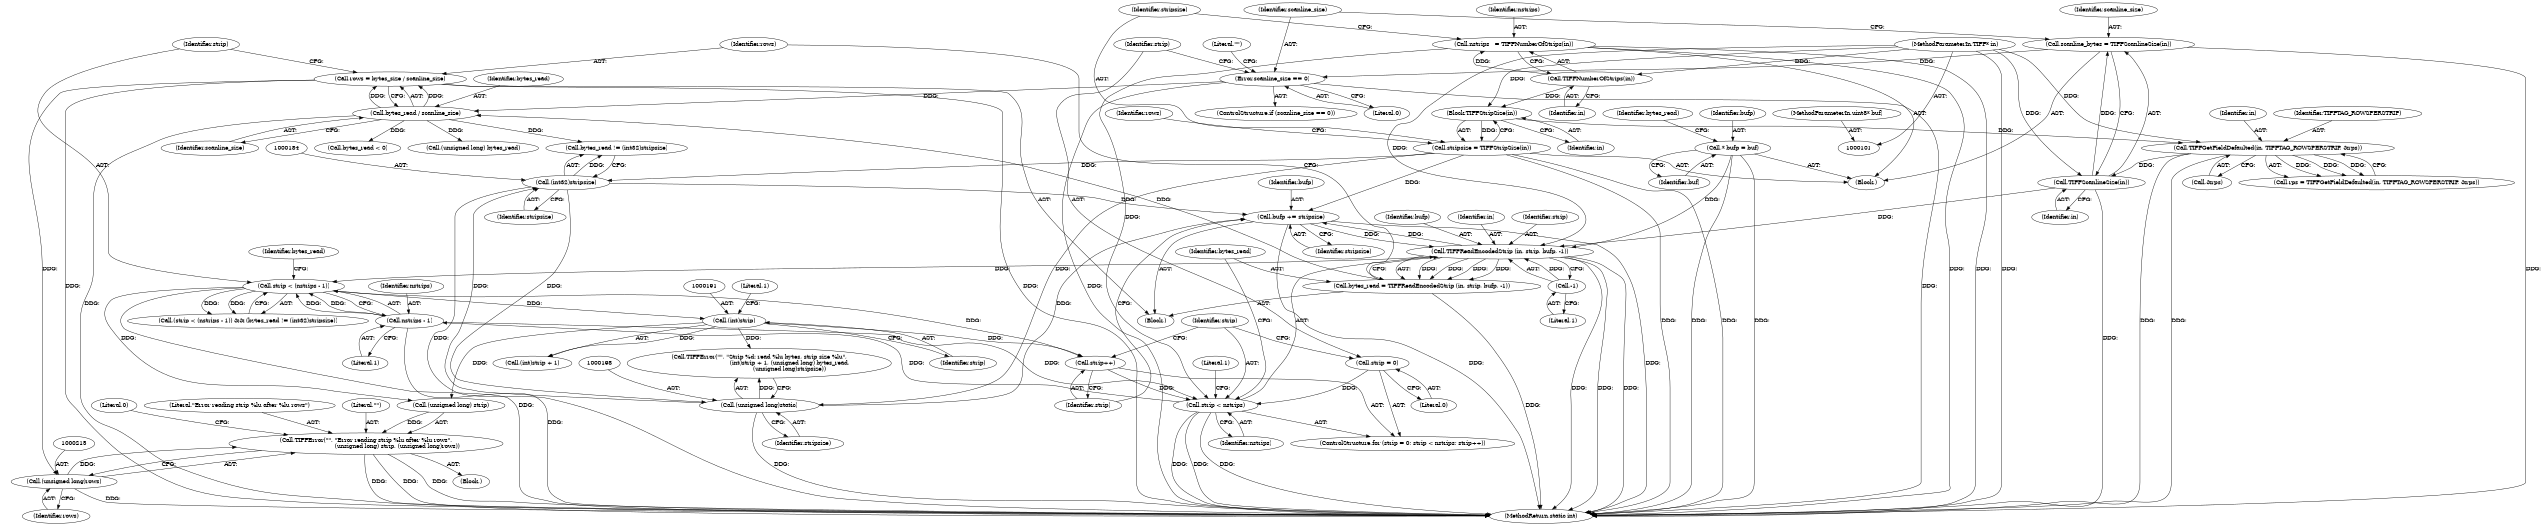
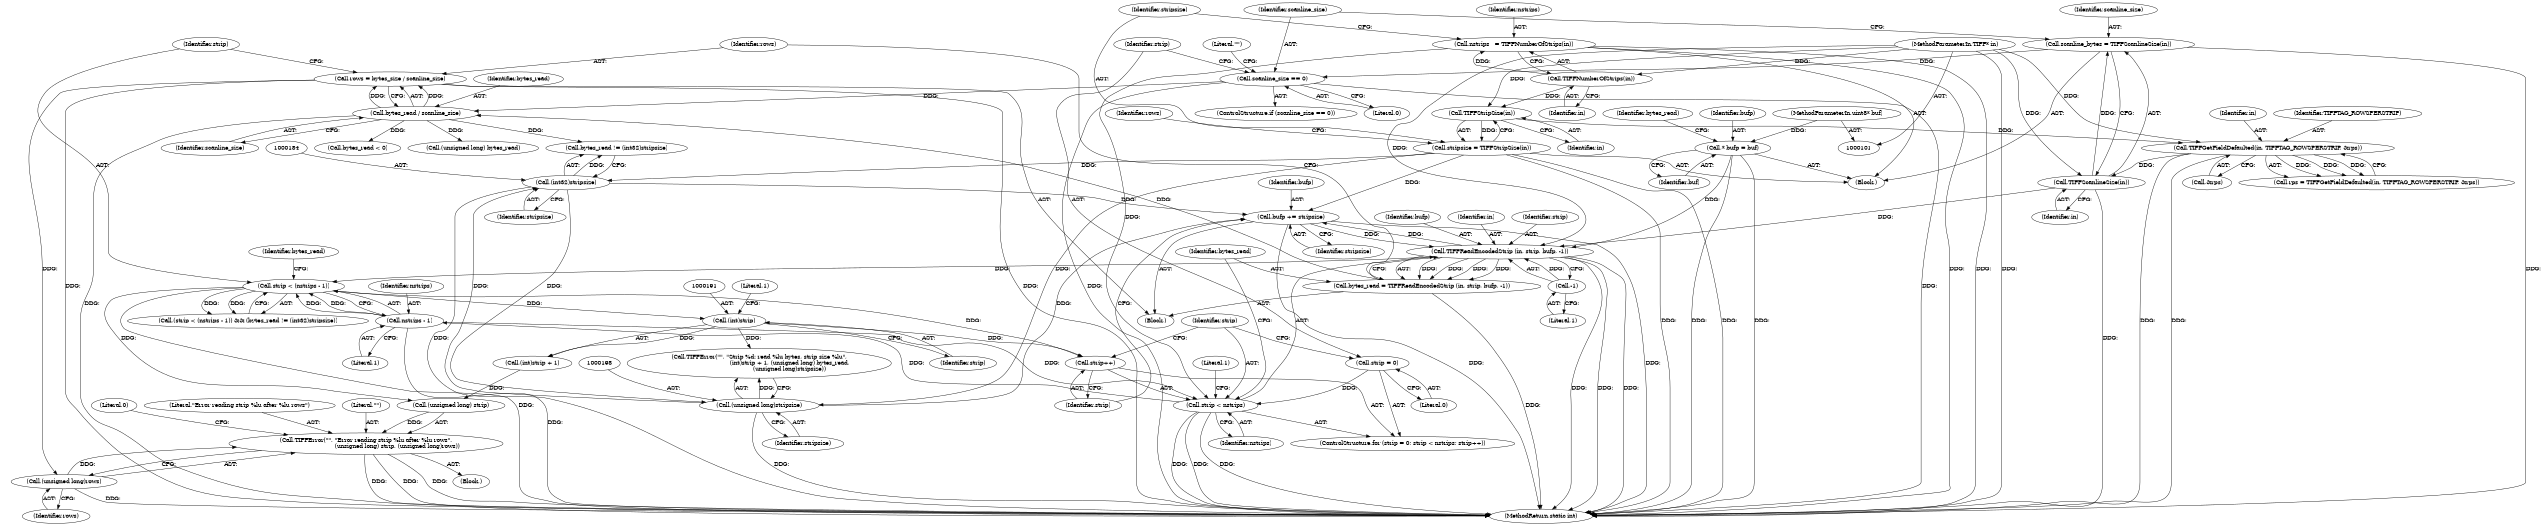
  digraph {
    n1 [label="(Call,rows = bytes_size / scanline_size)"]
    n2 [label="(Call,bytes_read / scanline_size)"]
    n3 [label="(Call,(unsigned long)rows)"]
    n4 [label="(Block,)"]
    n5 [label="(MethodReturn,static int)"]
    n6 [label="(Call,bytes_read < 0)"]
    n7 [label="(Call,(unsigned long) bytes_read)"]
    n8 [label="(Call,bytes_read != (int32)stripsize)"]
    n9 [label="(Identifier,scanline_size)"]
    n10 [label="(Call,TIFFError(\"\", \"Error reading strip %lu after %lu rows\",\n                                   (unsigned long) strip, (unsigned long)rows))"]
    n11 [label="(Identifier,rows)"]
    n12 [label="(Call,(int32)stripsize)"]
    n13 [label="(Call,bytes_read = TIFFReadEncodedStrip (in, strip, bufp, -1))"]
    n14 [label="(Call,TIFFReadEncodedStrip (in, strip, bufp, -1))"]
    n15 [label="(Call,strip < (nstrips - 1))"]
    n16 [label="(Call,bufp += stripsize)"]
    n17 [label="(Call,-1)"]
    n18 [label="(Call,nstrips - 1)"]
    n19 [label="(Call,strip++)"]
    n20 [label="(Call,(int)strip)"]
    n21 [label="(Call,(strip < (nstrips - 1)) && (bytes_read != (int32)stripsize))"]
    n22 [label="(Call,(unsigned long) strip)"]
    n23 [label="(Identifier,stripsize)"]
    n24 [label="(Literal,1)"]
    n25 [label="(Call,TIFFScanlineSize(in))"]
    n26 [label="(Call,scanline_bytes = TIFFScanlineSize(in))"]
    n27 [label="(Identifier,in)"]
    n28 [label="(Block,)"]
-   n29 [label="(Error,scanline_size == 0)"]
+   n29 [label="(Call,scanline_size == 0)"]
    n30 [label="(Call,TIFFGetFieldDefaulted(in, TIFFTAG_ROWSPERSTRIP, &rps))"]
    n31 [label="(Call,rps = TIFFGetFieldDefaulted(in, TIFFTAG_ROWSPERSTRIP, &rps))"]
    n32 [label="(Call,&rps)"]
-   n33 [label="(Block,TIFFStripSize(in))"]
+   n33 [label="(Call,TIFFStripSize(in))"]
    n34 [label="(Call,stripsize = TIFFStripSize(in))"]
    n35 [label="(Identifier,in)"]
-   n36 [label="(Call,(unsigned long)static)"]
+   n36 [label="(Call,(unsigned long)stripsize)"]
    n37 [label="(Call,TIFFNumberOfStrips(in))"]
    n38 [label="(Call,nstrips   = TIFFNumberOfStrips(in))"]
    n39 [label="(Identifier,in)"]
    n40 [label="(Call,strip < nstrips)"]
    n41 [label="(MethodParameterIn,TIFF* in)"]
    1000101
    n43 [label="(ControlStructure,for (strip = 0; strip < nstrips; strip++))"]
    n44 [label="(Identifier,nstrips)"]
    n45 [label="(Literal,1)"]
    n46 [label="(Identifier,strip)"]
    n47 [label="(Call,TIFFError(\"\", \"Strip %d: read %lu bytes, strip size %lu\",\n                                  (int)strip + 1, (unsigned long) bytes_read,\n                                  (unsigned long)stripsize))"]
    n48 [label="(Identifier,strip)"]
    n49 [label="(Call,(int)strip + 1)"]
    n50 [label="(Call,strip = 0)"]
    n51 [label="(Literal,0)"]
    n52 [label="(Call,* bufp = buf)"]
    n53 [label="(Identifier,buf)"]
    n54 [label="(MethodParameterIn,uint8* buf)"]
    n55 [label="(Identifier,stripsize)"]
    n56 [label="(Identifier,stripsize)"]
    n57 [label="(ControlStructure,if (scanline_size == 0))"]
    n58 [label="(Literal,0)"]
    n59 [label="(Block,)"]
    n60 [label="(Identifier,bufp)"]
    n61 [label="(Identifier,bytes_read)"]
    n62 [label="(Literal,\"\")"]
    n63 [label="(Identifier,strip)"]
    n64 [label="(Identifier,scanline_size)"]
    n65 [label="(Identifier,in)"]
    n66 [label="(Identifier,rows)"]
    n67 [label="(Identifier,bytes_read)"]
    n68 [label="(Identifier,strip)"]
    n69 [label="(Identifier,strip)"]
    n70 [label="(Identifier,stripsize)"]
    n71 [label="(Identifier,nstrips)"]
    n72 [label="(Literal,0)"]
    n73 [label="(Identifier,bufp)"]
    n74 [label="(Literal,\"\")"]
    n75 [label="(Literal,1)"]
    n76 [label="(Identifier,bufp)"]
    n77 [label="(Identifier,in)"]
    n78 [label="(Literal,\"Error reading strip %lu after %lu rows\")"]
    n79 [label="(Identifier,nstrips)"]
    n80 [label="(Literal,1)"]
    n81 [label="(Identifier,scanline_size)"]
    n82 [label="(Identifier,strip)"]
    n83 [label="(Identifier,TIFFTAG_ROWSPERSTRIP)"]
    n84 [label="(Identifier,rows)"]
    n85 [label="(Identifier,bytes_read)"]
    n86 [label="(Identifier,bytes_read)"]
    1000191
    1000184
    1000198
-   1000215
    n1 -> n2 [label="CFG: "]
    n1 -> n3 [label="DDG: "]
    n1 -> n4 [label="AST: "]
    n1 -> n5 [label="DDG: "]
    n1 -> n5 [label="DDG: "]
    n2 -> n1 [label="AST: "]
    n2 -> n1 [label="DDG: "]
    n2 -> n1 [label="DDG: "]
    n2 -> n5 [label="DDG: "]
    n2 -> n6 [label="DDG: "]
    n2 -> n7 [label="DDG: "]
    n2 -> n8 [label="DDG: "]
    n2 -> n9 [label="CFG: "]
    n3 -> n5 [label="DDG: "]
    n3 -> n10 [label="AST: "]
    n3 -> n10 [label="DDG: "]
    n3 -> n11 [label="CFG: "]
    n8 -> n12 [label="CFG: "]
    n9 -> n2 [label="AST: "]
    n10 -> n3 [label="CFG: "]
    n10 -> n5 [label="DDG: "]
    n10 -> n5 [label="DDG: "]
    n10 -> n5 [label="DDG: "]
    n10 -> n59 [label="AST: "]
    n11 -> n3 [label="AST: "]
    n12 -> n5 [label="DDG: "]
    n12 -> n8 [label="AST: "]
    n12 -> n8 [label="DDG: "]
    n12 -> n16 [label="DDG: "]
    n12 -> n36 [label="DDG: "]
    n12 -> n55 [label="CFG: "]
    n13 -> n2 [label="DDG: "]
    n13 -> n4 [label="AST: "]
    n13 -> n5 [label="DDG: "]
    n13 -> n14 [label="CFG: "]
    n14 -> n5 [label="DDG: "]
    n14 -> n5 [label="DDG: "]
    n14 -> n5 [label="DDG: "]
    n14 -> n13 [label="AST: "]
    n14 -> n13 [label="DDG: "]
    n14 -> n13 [label="DDG: "]
    n14 -> n13 [label="DDG: "]
    n14 -> n13 [label="DDG: "]
    n14 -> n15 [label="DDG: "]
    n14 -> n16 [label="DDG: "]
    n14 -> n17 [label="CFG: "]
    n15 -> n5 [label="DDG: "]
    n15 -> n18 [label="CFG: "]
    n15 -> n19 [label="DDG: "]
    n15 -> n20 [label="DDG: "]
    n15 -> n21 [label="AST: "]
    n15 -> n21 [label="DDG: "]
    n15 -> n21 [label="DDG: "]
    n15 -> n22 [label="DDG: "]
    n16 -> n4 [label="AST: "]
    n16 -> n5 [label="DDG: "]
    n16 -> n5 [label="DDG: "]
    n16 -> n14 [label="DDG: "]
    n16 -> n23 [label="CFG: "]
    n17 -> n14 [label="AST: "]
    n17 -> n14 [label="DDG: "]
    n17 -> n24 [label="CFG: "]
    n18 -> n5 [label="DDG: "]
    n18 -> n15 [label="AST: "]
    n18 -> n15 [label="DDG: "]
    n18 -> n15 [label="DDG: "]
    n18 -> n40 [label="DDG: "]
    n18 -> n45 [label="CFG: "]
-   n19 -> n40 [label="DDG: "]
+   n19 -> n40 [label="AST: "]
    n19 -> n43 [label="AST: "]
    n19 -> n46 [label="CFG: "]
    n20 -> n19 [label="DDG: "]
-   n20 -> n22 [label="DDG: "]
+   n49 -> n22 [label="DDG: "]
    n20 -> n47 [label="DDG: "]
    n20 -> n48 [label="CFG: "]
    n20 -> n49 [label="AST: "]
    n20 -> n49 [label="DDG: "]
    n21 -> n15 [label="CFG: "]
    n22 -> n10 [label="AST: "]
    n22 -> n10 [label="DDG: "]
    n23 -> n16 [label="AST: "]
    n24 -> n17 [label="AST: "]
    n25 -> n5 [label="DDG: "]
    n25 -> n14 [label="DDG: "]
    n25 -> n26 [label="AST: "]
    n25 -> n26 [label="DDG: "]
    n25 -> n27 [label="CFG: "]
    n26 -> n5 [label="DDG: "]
    n26 -> n25 [label="CFG: "]
    n26 -> n28 [label="AST: "]
    n26 -> n29 [label="DDG: "]
    n27 -> n25 [label="AST: "]
    n29 -> n2 [label="DDG: "]
    n29 -> n5 [label="DDG: "]
    n29 -> n5 [label="DDG: "]
    n29 -> n57 [label="AST: "]
    n29 -> n58 [label="CFG: "]
    n30 -> n5 [label="DDG: "]
    n30 -> n5 [label="DDG: "]
    n30 -> n25 [label="DDG: "]
    n30 -> n31 [label="AST: "]
    n30 -> n31 [label="DDG: "]
    n30 -> n31 [label="DDG: "]
    n30 -> n31 [label="DDG: "]
    n30 -> n32 [label="CFG: "]
    n31 -> n30 [label="CFG: "]
    n32 -> n30 [label="AST: "]
    n33 -> n30 [label="DDG: "]
    n33 -> n34 [label="AST: "]
    n33 -> n34 [label="DDG: "]
    n33 -> n35 [label="CFG: "]
    n34 -> n5 [label="DDG: "]
    n34 -> n5 [label="DDG: "]
    n34 -> n12 [label="DDG: "]
    n34 -> n16 [label="DDG: "]
    n34 -> n28 [label="AST: "]
    n34 -> n33 [label="CFG: "]
    n34 -> n36 [label="DDG: "]
    n35 -> n33 [label="AST: "]
    n36 -> n5 [label="DDG: "]
    n36 -> n12 [label="DDG: "]
    n36 -> n16 [label="DDG: "]
    n36 -> n47 [label="AST: "]
    n36 -> n47 [label="DDG: "]
    n36 -> n56 [label="CFG: "]
    n37 -> n33 [label="DDG: "]
    n37 -> n38 [label="AST: "]
    n37 -> n38 [label="DDG: "]
    n37 -> n39 [label="CFG: "]
    n38 -> n5 [label="DDG: "]
    n38 -> n5 [label="DDG: "]
    n38 -> n28 [label="AST: "]
    n38 -> n37 [label="CFG: "]
    n38 -> n40 [label="DDG: "]
    n39 -> n37 [label="AST: "]
    n40 -> n5 [label="DDG: "]
    n40 -> n5 [label="DDG: "]
    n40 -> n5 [label="DDG: "]
    n40 -> n14 [label="AST: "]
    n40 -> n18 [label="DDG: "]
    n40 -> n43 [label="AST: "]
    n40 -> n44 [label="CFG: "]
    n41 -> n5 [label="DDG: "]
    n41 -> n14 [label="DDG: "]
    n41 -> n25 [label="DDG: "]
    n41 -> n30 [label="DDG: "]
    n41 -> n33 [label="DDG: "]
    n41 -> n37 [label="DDG: "]
    n41 -> 1000101 [label="AST: "]
    n44 -> n40 [label="AST: "]
    n45 -> n18 [label="AST: "]
    n46 -> n16 [label="CFG: "]
    n46 -> n19 [label="AST: "]
    n47 -> n36 [label="CFG: "]
    n48 -> n20 [label="AST: "]
    n50 -> n40 [label="DDG: "]
    n50 -> n43 [label="AST: "]
    n50 -> n51 [label="CFG: "]
    n51 -> n50 [label="AST: "]
    n52 -> n5 [label="DDG: "]
    n52 -> n5 [label="DDG: "]
    n52 -> n14 [label="DDG: "]
    n52 -> n28 [label="AST: "]
    n52 -> n53 [label="CFG: "]
    n53 -> n52 [label="AST: "]
    n54 -> 1000101 [label="AST: "]
+   n54 -> n52 [label="DDG: "]
    n55 -> n12 [label="AST: "]
    n56 -> n36 [label="AST: "]
    n58 -> n29 [label="AST: "]
    n60 -> n52 [label="AST: "]
    n61 -> n2 [label="AST: "]
    n62 -> n10 [label="AST: "]
    n63 -> n1 [label="CFG: "]
    n63 -> n15 [label="AST: "]
    n64 -> n26 [label="CFG: "]
    n64 -> n29 [label="AST: "]
    n65 -> n14 [label="AST: "]
    n66 -> n34 [label="CFG: "]
    n67 -> n13 [label="AST: "]
    n67 -> n40 [label="CFG: "]
    n68 -> n14 [label="AST: "]
    n69 -> n29 [label="CFG: "]
    n69 -> n50 [label="AST: "]
    n70 -> n34 [label="AST: "]
    n70 -> n38 [label="CFG: "]
    n71 -> n38 [label="AST: "]
    n72 -> n10 [label="CFG: "]
    n73 -> n14 [label="AST: "]
    n74 -> n29 [label="CFG: "]
    n75 -> n20 [label="CFG: "]
    n76 -> n16 [label="AST: "]
    n77 -> n30 [label="AST: "]
    n78 -> n10 [label="AST: "]
    n79 -> n18 [label="AST: "]
    n80 -> n40 [label="CFG: "]
    n81 -> n26 [label="AST: "]
    n82 -> n19 [label="CFG: "]
    n82 -> n40 [label="AST: "]
    n82 -> n50 [label="CFG: "]
    n83 -> n30 [label="AST: "]
    n84 -> n1 [label="AST: "]
    n84 -> n13 [label="CFG: "]
    n85 -> n52 [label="CFG: "]
    n86 -> n15 [label="CFG: "]
    1000191 -> n20 [label="AST: "]
    1000184 -> n12 [label="AST: "]
    1000198 -> n36 [label="AST: "]
-   1000215 -> n3 [label="AST: "]
  }
